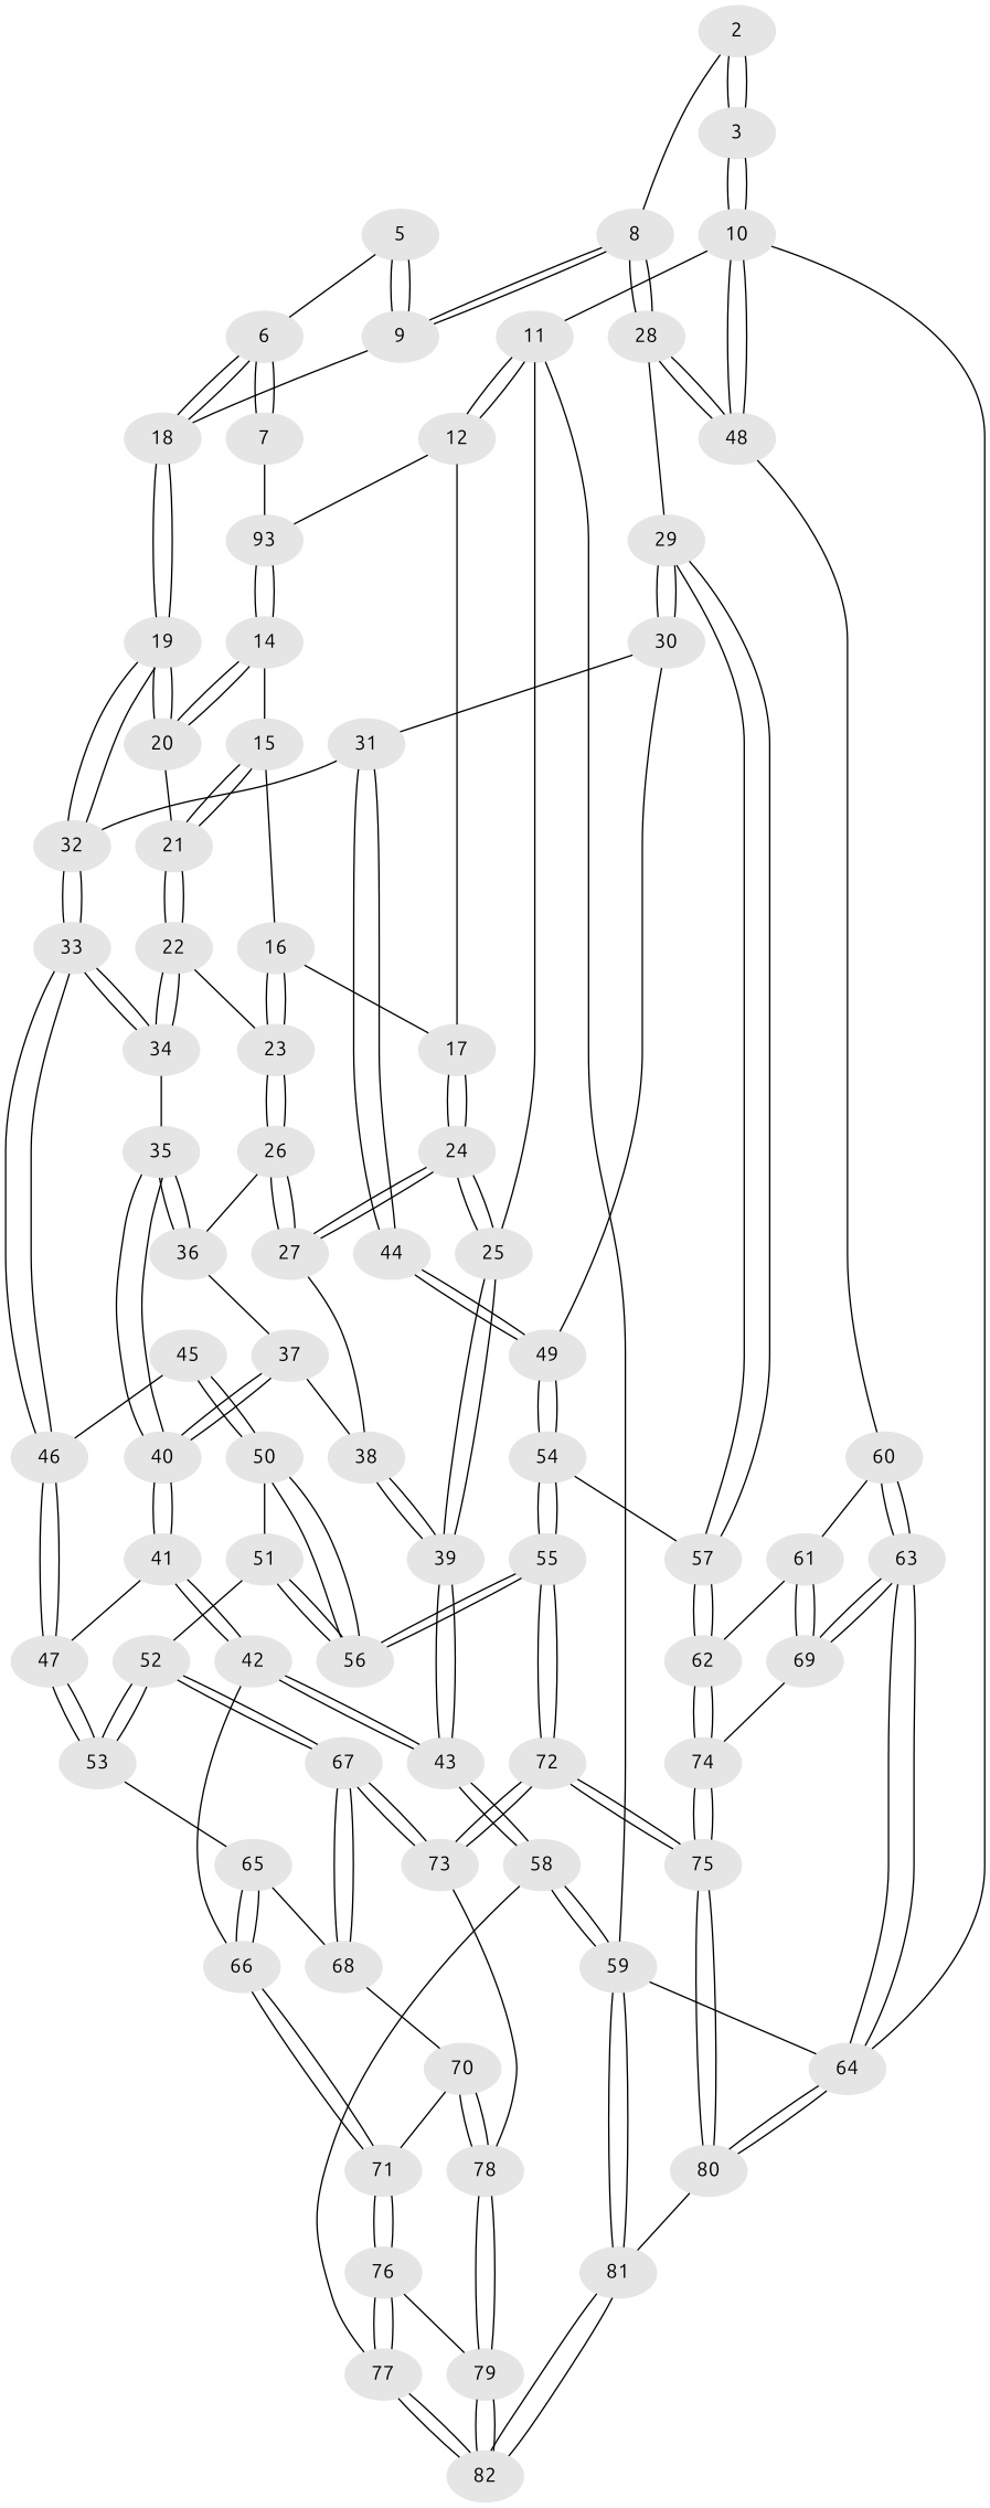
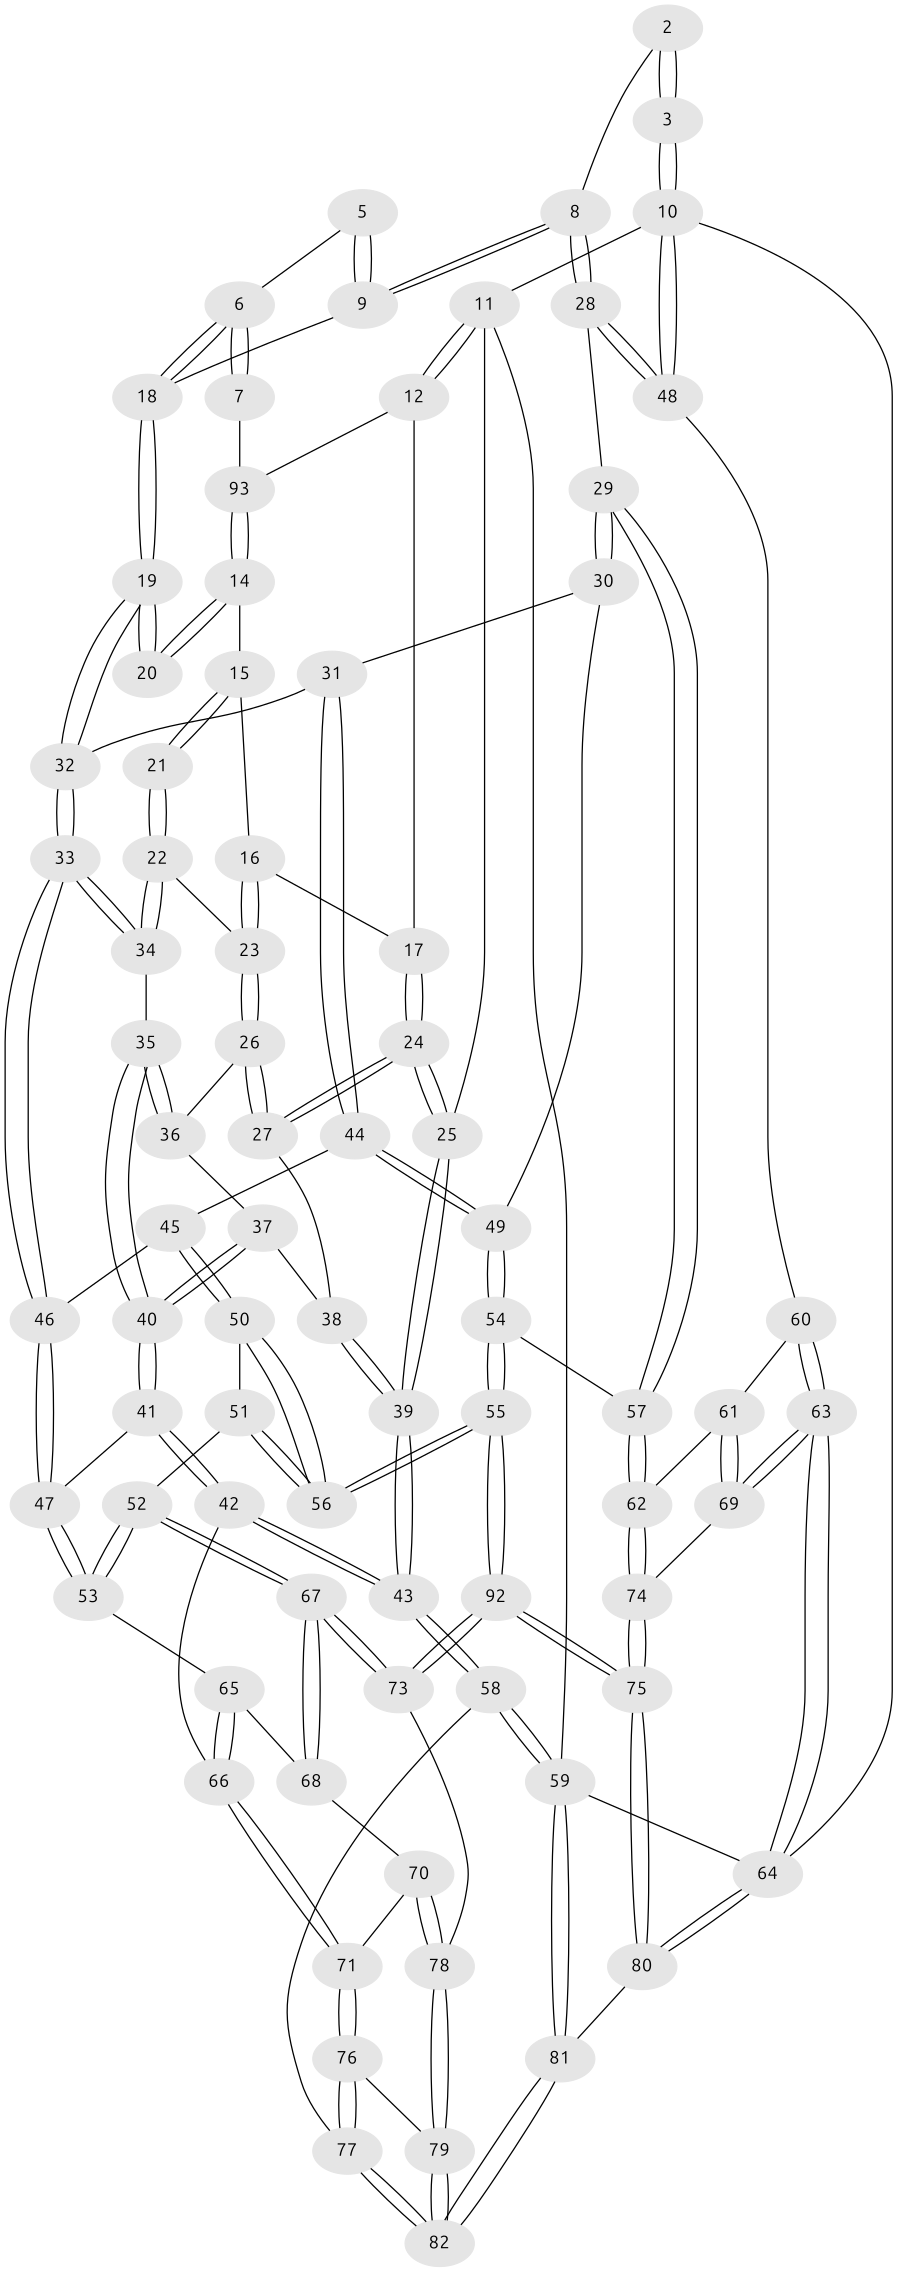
  graph {
    fontname=Ubuntu
    node [color=gray90 fontname=Ubuntu style=filled]
    edge [fontname=Ubuntu]
    2
    3
    8
    5
    6
    9
    10
    28
    11
    48
    64
    n12 [label=93]
    7
    18
    19
    14
    29
    12
    25
    59
    60
    80
    17
    39
    81
    24
    15
    20
    16
    21
    23
    22
    26
    27
    32
    33
    34
    35
    36
    38
    43
    37
    30
    57
    31
    49
    62
    44
    54
    45
    46
    47
    40
    41
    58
    42
    66
    53
    71
    77
    50
    51
    56
    65
    61
    63
    55
    52
    67
    68
    73
-   72
+   72 [label=92]
    75
    74
    82
    69
    70
    76
    78
    79
    2 -- 3
    2 -- 3
    2 -- 8
    3 -- 10
    3 -- 10
    8 -- 9
    8 -- 9
    8 -- 28
    8 -- 28
    5 -- 6
    5 -- 9
    5 -- 9
    6 -- 7
    6 -- 7
    6 -- 18
    6 -- 18
    9 -- 18
    10 -- 11
    10 -- 48
    10 -- 48
    10 -- 64
    28 -- 48
    28 -- 48
    28 -- 29
    11 -- 12
    11 -- 12
    11 -- 25
    11 -- 59
    48 -- 60
    64 -- 80
    64 -- 80
    n12 -- 14
    n12 -- 14
    7 -- n12
    18 -- 19
    18 -- 19
    19 -- 20
    19 -- 20
    19 -- 32
    19 -- 32
    14 -- 15
    14 -- 20
    14 -- 20
    29 -- 30
    29 -- 30
    29 -- 57
    29 -- 57
    12 -- n12
    12 -- 17
    25 -- 39
    25 -- 39
    59 -- 64
    59 -- 81
    59 -- 81
    60 -- 61
    60 -- 63
    60 -- 63
    80 -- 81
    17 -- 24
    17 -- 24
    39 -- 43
    39 -- 43
    81 -- 82
    81 -- 82
    24 -- 25
    24 -- 25
    24 -- 27
    24 -- 27
    15 -- 16
    15 -- 21
    15 -- 21
-   20 -- 21
    16 -- 17
    16 -- 23
    16 -- 23
    21 -- 22
    21 -- 22
    23 -- 26
    23 -- 26
    22 -- 23
    22 -- 34
    22 -- 34
    26 -- 27
    26 -- 27
    26 -- 36
    27 -- 38
    32 -- 33
    32 -- 33
    33 -- 34
    33 -- 34
    33 -- 46
    33 -- 46
    34 -- 35
    35 -- 36
    35 -- 36
    35 -- 40
    35 -- 40
    36 -- 37
    38 -- 39
    38 -- 39
    43 -- 58
    43 -- 58
    37 -- 38
    37 -- 40
    37 -- 40
    30 -- 31
    30 -- 49
    57 -- 62
    57 -- 62
    31 -- 32
    31 -- 44
    31 -- 44
    49 -- 54
    49 -- 54
    62 -- 74
    62 -- 74
    44 -- 49
    44 -- 49
+   44 -- 45
    54 -- 57
    54 -- 55
    54 -- 55
    45 -- 46
    45 -- 50
    45 -- 50
    46 -- 47
    46 -- 47
    47 -- 53
    47 -- 53
    40 -- 41
    40 -- 41
    41 -- 47
    41 -- 42
    41 -- 42
    58 -- 59
    58 -- 59
    58 -- 77
    42 -- 43
    42 -- 43
    42 -- 66
    66 -- 71
    66 -- 71
    53 -- 65
    71 -- 76
    71 -- 76
    77 -- 82
    77 -- 82
    50 -- 51
    50 -- 56
    50 -- 56
    51 -- 56
    51 -- 56
    51 -- 52
    65 -- 66
    65 -- 66
    65 -- 68
    61 -- 62
    61 -- 69
    61 -- 69
    63 -- 64
    63 -- 64
    63 -- 69
    63 -- 69
    55 -- 56
    55 -- 56
    55 -- 72
    55 -- 72
    52 -- 53
    52 -- 53
    52 -- 67
    52 -- 67
    67 -- 68
    67 -- 68
    67 -- 73
    67 -- 73
    68 -- 70
    73 -- 78
    72 -- 73
    72 -- 73
    72 -- 75
    72 -- 75
    75 -- 80
    75 -- 80
    74 -- 75
    74 -- 75
    69 -- 74
    70 -- 71
    70 -- 78
    70 -- 78
    76 -- 77
    76 -- 77
    76 -- 79
    78 -- 79
    78 -- 79
    79 -- 82
    79 -- 82
  }
